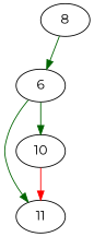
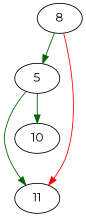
  strict digraph {
    fontname=Montserrat
    node [fontname=Montserrat]
    edge [color=darkgreen cond=true fontname=Montserrat]
    n1 [entry=true label=8]
-   6
+   6 [label=5]
    11
    10
    n1 -> 6
-   10 -> 11 [color=red cond=false]
+   n1 -> 11 [color=red cond=false]
    6 -> 11 [cond=false]
    6 -> 10
  }
